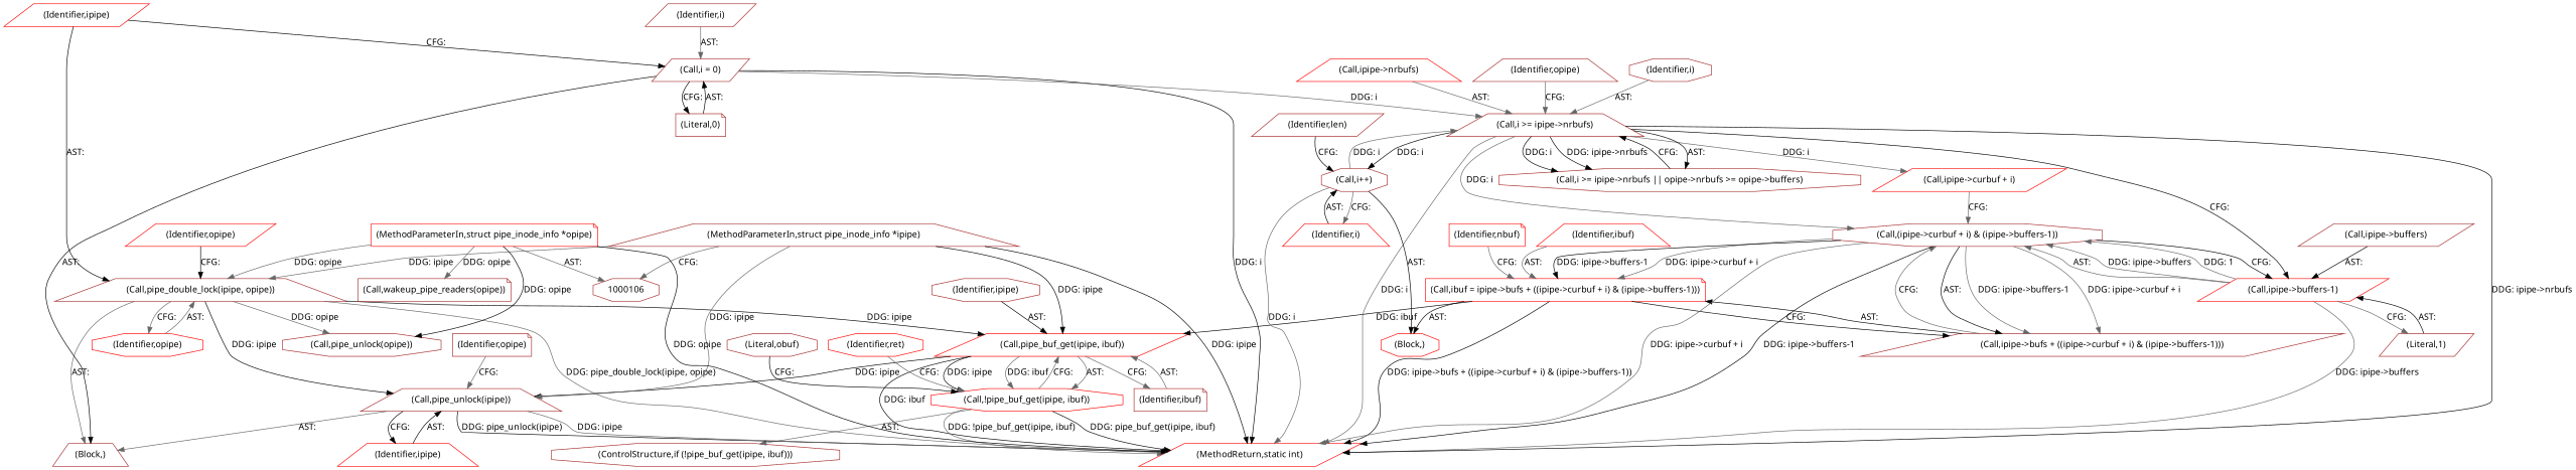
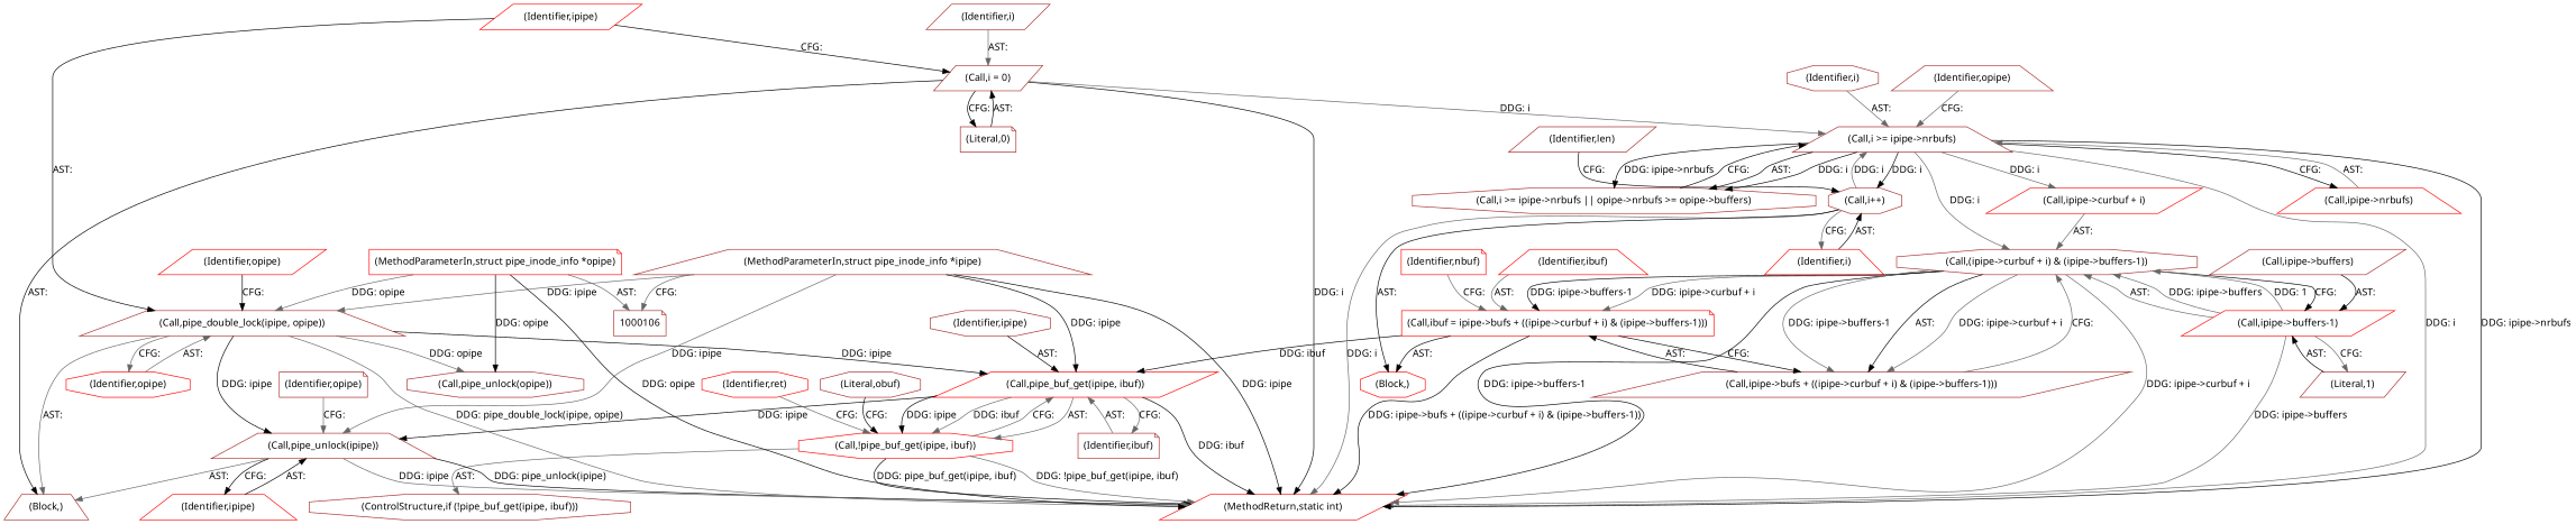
  digraph {
    fontname="Noto Sans"
    node [color=brown fontname="Noto Sans" shape=parallelogram]
    edge [color=gray40 fontname="Noto Sans"]
    n1 [color=red label="(Call,pipe_buf_get(ipipe, ibuf))"]
    n2 [color=red label="(Call,!pipe_buf_get(ipipe, ibuf))" shape=octagon]
    n3 [label="(Call,pipe_unlock(ipipe))" shape=trapezium]
    n4 [label="(Identifier,ibuf)" shape=note]
    n5 [color=red label="(MethodReturn,static int)"]
    n6 [label="(ControlStructure,if (!pipe_buf_get(ipipe, ibuf)))" shape=octagon]
    n7 [label="(Block,)" shape=trapezium]
    n8 [color=red label="(Identifier,ipipe)" shape=trapezium]
    n9 [label="(Call,pipe_double_lock(ipipe, opipe))" shape=trapezium]
    n10 [label="(Call,pipe_unlock(opipe))" shape=octagon]
    n11 [color=red label="(Identifier,opipe)" shape=octagon]
    n12 [label="(MethodParameterIn,struct pipe_inode_info *ipipe)" shape=trapezium]
-   1000106 [shape=octagon]
+   1000106 [shape=note]
    n14 [color=red label="(MethodParameterIn,struct pipe_inode_info *opipe)" shape=note]
-   n15 [label="(Call,wakeup_pipe_readers(opipe))" shape=note]
    n16 [color=red label="(Call,ibuf = ipipe->bufs + ((ipipe->curbuf + i) & (ipipe->buffers-1)))" shape=note]
    n17 [label="(Call,ipipe->bufs + ((ipipe->curbuf + i) & (ipipe->buffers-1)))"]
    n18 [color=red label="(Block,)" shape=octagon]
    n19 [label="(Call,(ipipe->curbuf + i) & (ipipe->buffers-1))" shape=octagon]
    n20 [color=red label="(Call,ipipe->buffers-1)"]
    n21 [label="(Literal,1)"]
    n22 [label="(Call,i >= ipipe->nrbufs)" shape=trapezium]
    n23 [label="(Call,i++)" shape=octagon]
    n24 [color=red label="(Call,ipipe->nrbufs)" shape=trapezium]
    n25 [color=red label="(Call,ipipe->curbuf + i)"]
    n26 [label="(Call,i >= ipipe->nrbufs || opipe->nrbufs >= opipe->buffers)" shape=octagon]
    n27 [color=red label="(Identifier,i)" shape=trapezium]
    n28 [label="(Call,i = 0)"]
    n29 [label="(Literal,0)" shape=note]
    n30 [label="(Identifier,opipe)" shape=note]
    n31 [color=red label="(Identifier,ret)" shape=octagon]
    n32 [color=red label="(Identifier,ibuf)" shape=trapezium]
    n33 [label="(Identifier,opipe)" shape=trapezium]
    n34 [color=red label="(Identifier,nbuf)" shape=note]
    n35 [label="(Literal,obuf)" shape=octagon]
    n36 [label="(Identifier,len)"]
    n37 [label="(Identifier,ipipe)" shape=octagon]
    n38 [color=red label="(Identifier,opipe)"]
    n39 [label="(Call,ipipe->buffers)"]
    n40 [label="(Identifier,i)" shape=octagon]
    n41 [label="(Identifier,i)"]
    n42 [color=red label="(Identifier,ipipe)"]
    n1 -> n2 [label="AST: "]
    n1 -> n2 [color=black label="DDG: ipipe"]
    n1 -> n2 [label="DDG: ibuf"]
    n1 -> n3 [color=black label="DDG: ipipe"]
    n1 -> n4 [label="CFG: "]
    n1 -> n5 [color=black label="DDG: ibuf"]
    n2 -> n1 [label="CFG: "]
    n2 -> n5 [label="DDG: !pipe_buf_get(ipipe, ibuf)"]
    n2 -> n5 [color=black label="DDG: pipe_buf_get(ipipe, ibuf)"]
    n2 -> n6 [label="AST: "]
    n3 -> n5 [color=black label="DDG: pipe_unlock(ipipe)"]
    n3 -> n5 [label="DDG: ipipe"]
    n3 -> n7 [label="AST: "]
    n3 -> n8 [color=black label="CFG: "]
    n4 -> n1 [label="AST: "]
    n8 -> n3 [color=black label="AST: "]
    n9 -> n1 [color=black label="DDG: ipipe"]
    n9 -> n3 [color=black label="DDG: ipipe"]
    n9 -> n5 [label="DDG: pipe_double_lock(ipipe, opipe)"]
    n9 -> n7 [label="AST: "]
    n9 -> n10 [label="DDG: opipe"]
    n9 -> n11 [label="CFG: "]
    n11 -> n9 [label="AST: "]
    n12 -> n1 [color=black label="DDG: ipipe"]
    n12 -> n3 [label="DDG: ipipe"]
    n12 -> n5 [color=black label="DDG: ipipe"]
    n12 -> n9 [label="DDG: ipipe"]
    n12 -> 1000106 [label="CFG: "]
    n14 -> n5 [color=black label="DDG: opipe"]
    n14 -> n9 [label="DDG: opipe"]
    n14 -> n10 [color=black label="DDG: opipe"]
    n14 -> 1000106 [label="AST: "]
-   n14 -> n15 [label="DDG: opipe"]
    n16 -> n1 [color=black label="DDG: ibuf"]
    n16 -> n5 [color=black label="DDG: ipipe->bufs + ((ipipe->curbuf + i) & (ipipe->buffers-1))"]
    n16 -> n17 [color=black label="CFG: "]
    n16 -> n18 [color=black label="AST: "]
    n17 -> n16 [color=black label="AST: "]
    n17 -> n19 [label="CFG: "]
    n19 -> n5 [label="DDG: ipipe->curbuf + i"]
    n19 -> n5 [color=black label="DDG: ipipe->buffers-1"]
    n19 -> n16 [label="DDG: ipipe->curbuf + i"]
    n19 -> n16 [color=black label="DDG: ipipe->buffers-1"]
    n19 -> n17 [color=black label="AST: "]
    n19 -> n17 [label="DDG: ipipe->curbuf + i"]
    n19 -> n17 [label="DDG: ipipe->buffers-1"]
    n19 -> n20 [color=black label="CFG: "]
    n20 -> n5 [label="DDG: ipipe->buffers"]
    n20 -> n19 [label="AST: "]
    n20 -> n19 [label="DDG: ipipe->buffers"]
    n20 -> n19 [label="DDG: 1"]
    n20 -> n21 [label="CFG: "]
    n21 -> n20 [color=black label="AST: "]
    n22 -> n5 [label="DDG: i"]
    n22 -> n5 [color=black label="DDG: ipipe->nrbufs"]
    n22 -> n19 [label="DDG: i"]
    n22 -> n23 [color=black label="DDG: i"]
-   n22 -> n20 [color=black label="CFG: "]
+   n22 -> n24 [color=black label="CFG: "]
    n22 -> n25 [label="DDG: i"]
    n22 -> n26 [color=black label="AST: "]
    n22 -> n26 [color=black label="DDG: i"]
    n22 -> n26 [color=black label="DDG: ipipe->nrbufs"]
    n23 -> n5 [label="DDG: i"]
    n23 -> n18 [color=black label="AST: "]
    n23 -> n22 [label="DDG: i"]
    n23 -> n27 [label="CFG: "]
    n24 -> n22 [label="AST: "]
-   n25 -> n19 [label="CFG: "]
+   n25 -> n19 [label="AST: "]
    n26 -> n22 [color=black label="CFG: "]
    n27 -> n23 [color=black label="AST: "]
    n28 -> n5 [color=black label="DDG: i"]
    n28 -> n7 [color=black label="AST: "]
    n28 -> n22 [label="DDG: i"]
    n28 -> n29 [color=black label="CFG: "]
    n29 -> n28 [color=black label="AST: "]
    n30 -> n3 [label="CFG: "]
    n31 -> n2 [label="CFG: "]
    n32 -> n16 [label="AST: "]
    n33 -> n22 [label="CFG: "]
    n34 -> n16 [label="CFG: "]
    n35 -> n2 [color=black label="CFG: "]
    n36 -> n23 [color=black label="CFG: "]
    n37 -> n1 [color=black label="AST: "]
    n38 -> n9 [color=black label="CFG: "]
    n39 -> n20 [color=black label="AST: "]
    n40 -> n22 [label="AST: "]
    n41 -> n28 [label="AST: "]
    n42 -> n9 [color=black label="AST: "]
    n42 -> n28 [color=black label="CFG: "]
  }
